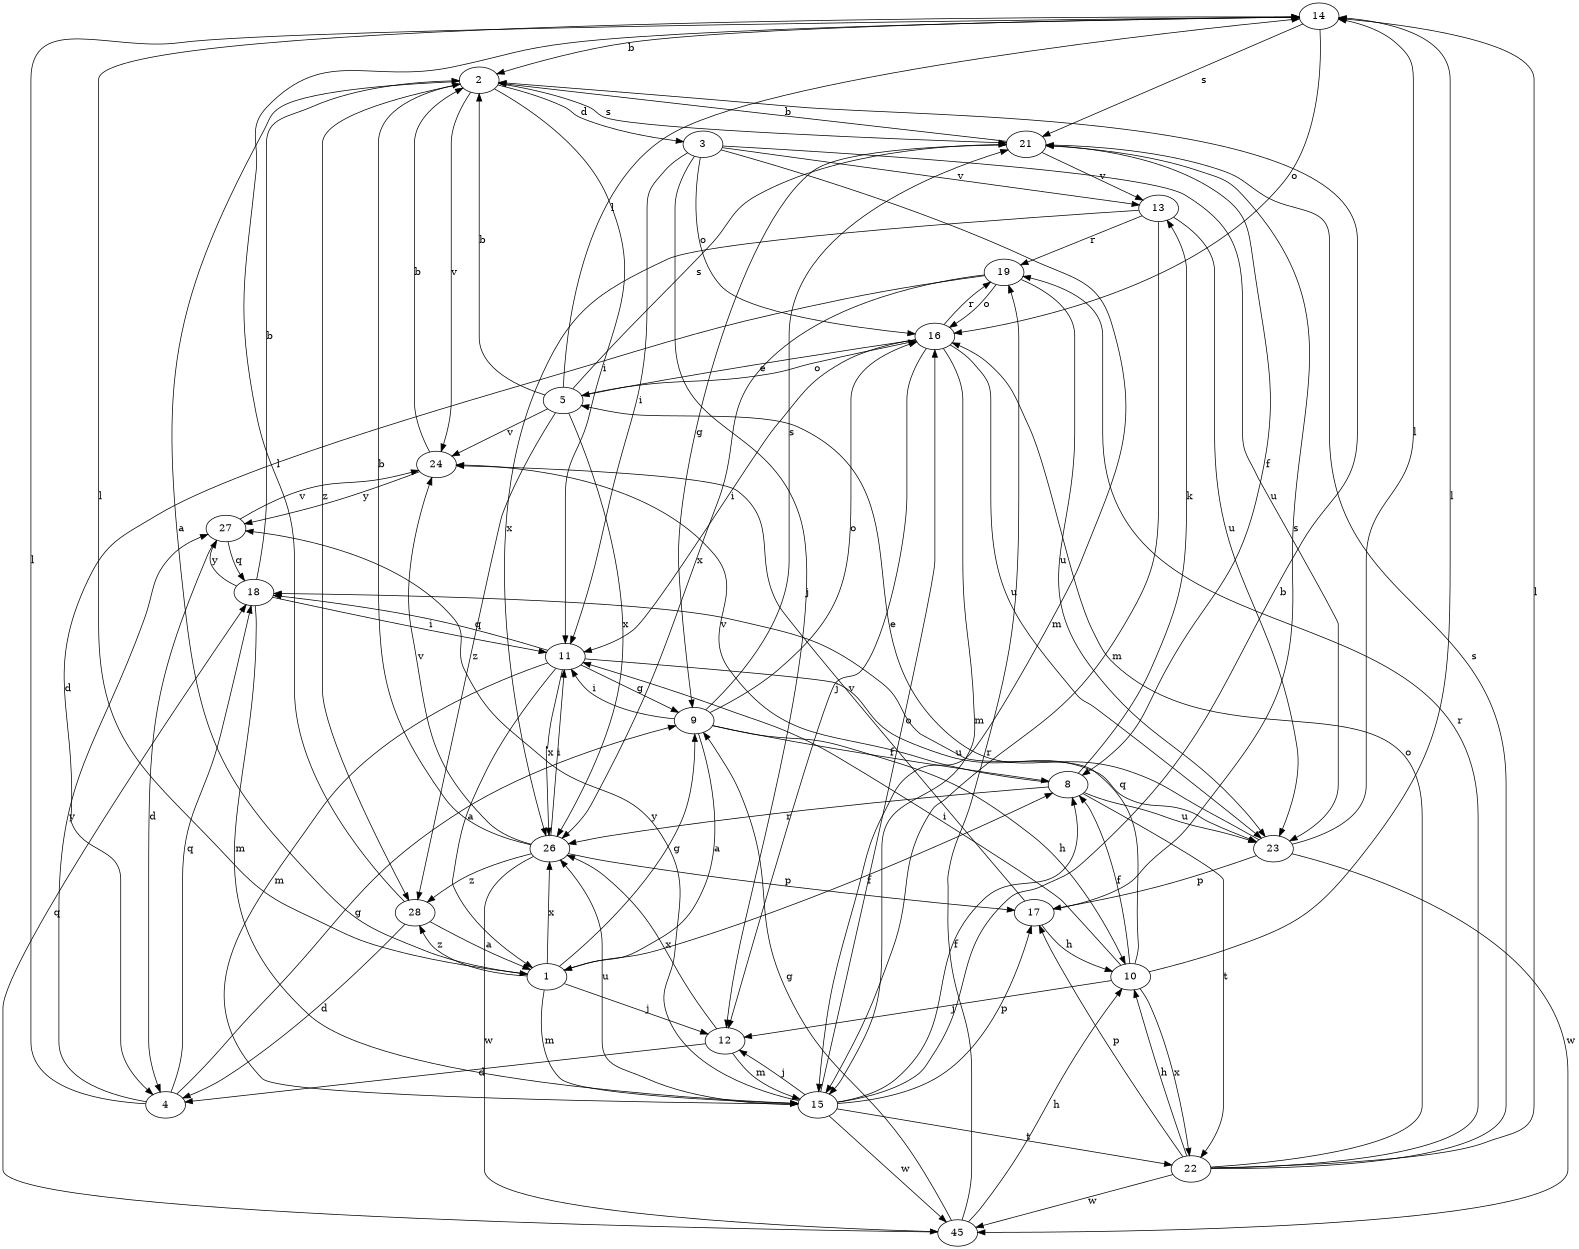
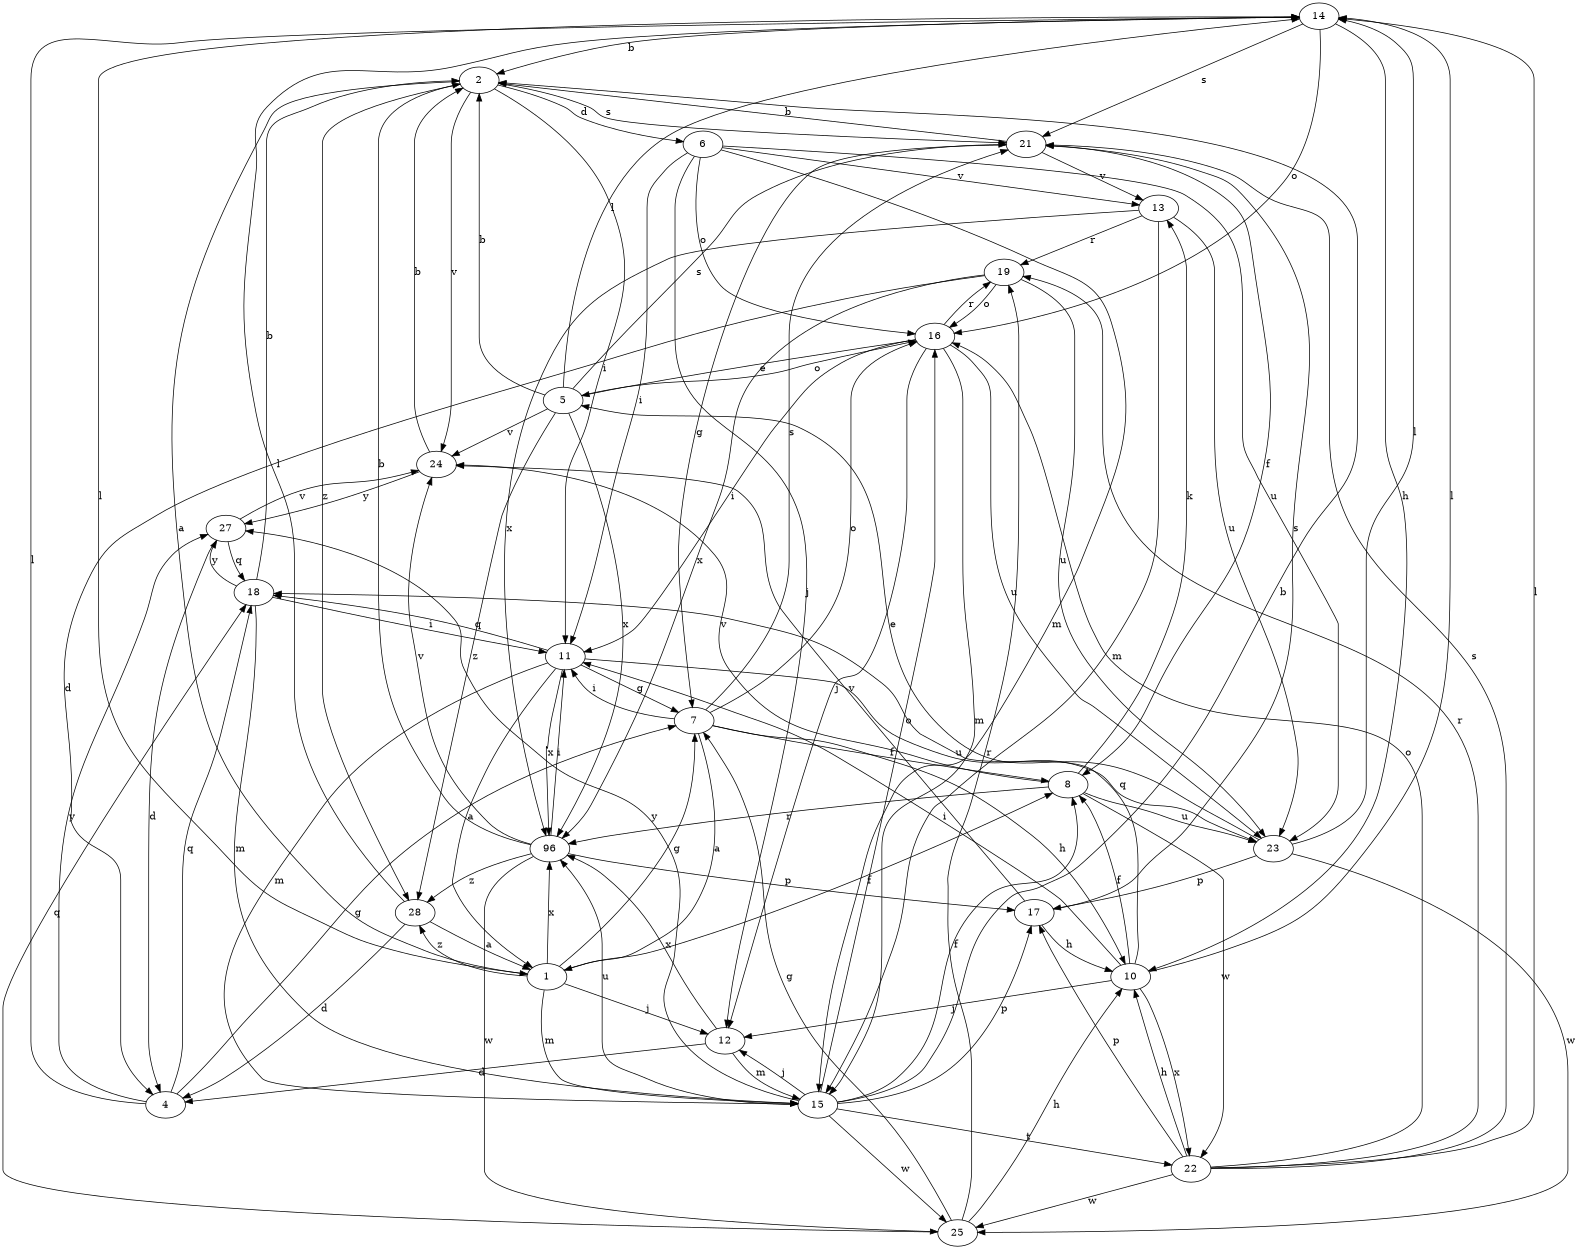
  strict digraph {
    14
    2
    21
    16
    10
-   25 [label=45]
-   9
+   25
+   9 [label=7]
    18
    19
    1
    8
    12
    15
-   26
+   26 [label=96]
    28
    24
    13
    23
    22
    11
    4
    27
    17
-   3
+   3 [label=6]
    5
    14 -> 2 [label=b]
    14 -> 21 [label=s]
    14 -> 16 [label=o]
+   14 -> 10 [label=h]
    2 -> 21 [label=s]
    2 -> 1 [label=a]
    2 -> 28 [label=z]
    2 -> 24 [label=v]
    2 -> 11 [label=i]
    2 -> 3 [label=d]
    21 -> 2 [label=b]
    21 -> 9 [label=g]
    21 -> 8 [label=f]
    21 -> 13 [label=v]
    16 -> 19 [label=r]
    16 -> 12 [label=j]
    16 -> 15 [label=m]
    16 -> 23 [label=u]
    16 -> 11 [label=i]
    16 -> 5 [label=e]
    10 -> 14 [label=l]
    10 -> 18 [label=q]
    10 -> 8 [label=f]
    10 -> 12 [label=j]
    10 -> 22 [label=x]
    10 -> 11 [label=i]
    25 -> 10 [label=h]
    25 -> 9 [label=g]
    25 -> 18 [label=q]
    25 -> 19 [label=r]
    9 -> 21 [label=s]
    9 -> 16 [label=o]
    9 -> 10 [label=h]
    9 -> 1 [label=a]
    9 -> 8 [label=f]
    9 -> 11 [label=i]
    18 -> 2 [label=b]
    18 -> 15 [label=m]
    18 -> 11 [label=i]
    18 -> 27 [label=y]
    19 -> 16 [label=o]
    19 -> 26 [label=x]
    19 -> 23 [label=u]
    19 -> 4 [label=d]
    1 -> 14 [label=l]
    1 -> 9 [label=g]
    1 -> 8 [label=f]
    1 -> 12 [label=j]
    1 -> 15 [label=m]
    1 -> 26 [label=x]
    1 -> 28 [label=z]
    8 -> 26 [label=r]
    8 -> 24 [label=v]
    8 -> 13 [label=k]
    8 -> 23 [label=u]
-   8 -> 22 [label=t]
+   8 -> 22 [label=w]
    12 -> 15 [label=m]
    12 -> 26 [label=x]
    12 -> 4 [label=d]
    15 -> 2 [label=b]
    15 -> 16 [label=o]
    15 -> 25 [label=w]
    15 -> 8 [label=f]
    15 -> 12 [label=j]
    15 -> 26 [label=u]
    15 -> 22 [label=t]
    15 -> 27 [label=y]
    15 -> 17 [label=p]
    26 -> 2 [label=b]
    26 -> 25 [label=w]
    26 -> 28 [label=z]
    26 -> 24 [label=v]
    26 -> 11 [label=i]
    26 -> 17 [label=p]
    28 -> 14 [label=l]
    28 -> 1 [label=a]
    28 -> 4 [label=d]
    24 -> 2 [label=b]
    24 -> 27 [label=y]
    13 -> 19 [label=r]
    13 -> 15 [label=m]
    13 -> 26 [label=x]
    13 -> 23 [label=u]
    23 -> 14 [label=l]
    23 -> 25 [label=w]
    23 -> 17 [label=p]
    23 -> 5 [label=e]
    22 -> 14 [label=l]
    22 -> 21 [label=s]
    22 -> 16 [label=o]
    22 -> 10 [label=h]
    22 -> 25 [label=w]
    22 -> 19 [label=r]
    22 -> 17 [label=p]
    11 -> 9 [label=g]
    11 -> 18 [label=q]
    11 -> 1 [label=a]
    11 -> 15 [label=m]
    11 -> 26 [label=x]
    11 -> 23 [label=u]
    4 -> 14 [label=l]
    4 -> 9 [label=g]
    4 -> 18 [label=q]
    4 -> 27 [label=y]
    27 -> 18 [label=q]
    27 -> 24 [label=v]
    27 -> 4 [label=d]
    17 -> 21 [label=s]
    17 -> 10 [label=h]
    17 -> 24 [label=v]
    3 -> 16 [label=o]
    3 -> 12 [label=j]
    3 -> 15 [label=m]
    3 -> 13 [label=v]
    3 -> 23 [label=u]
    3 -> 11 [label=i]
    5 -> 14 [label=l]
    5 -> 2 [label=b]
    5 -> 21 [label=s]
    5 -> 16 [label=o]
    5 -> 26 [label=x]
    5 -> 28 [label=z]
    5 -> 24 [label=v]
  }
